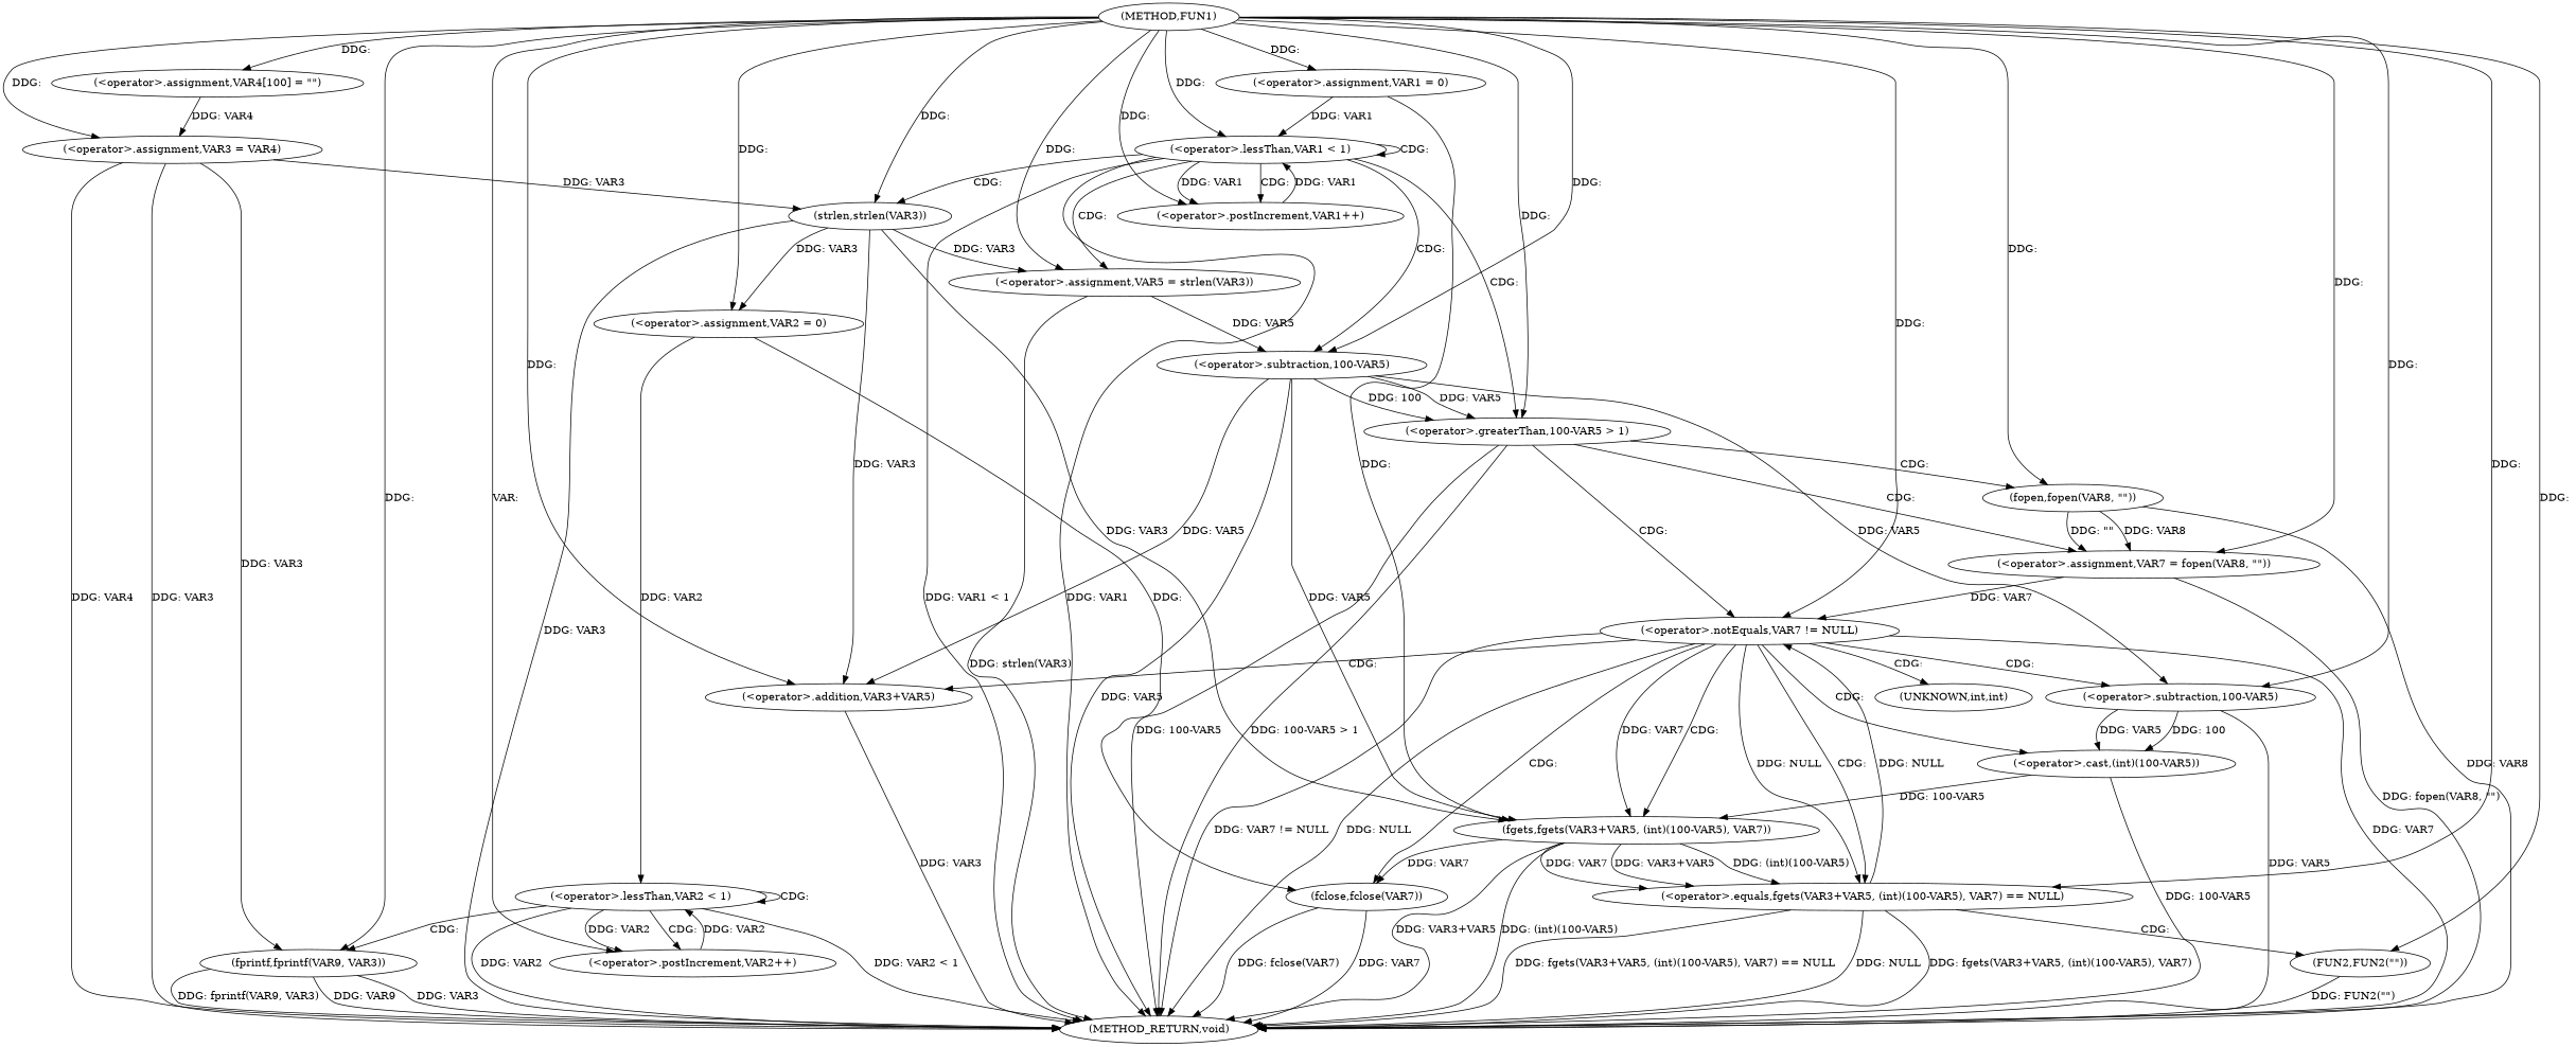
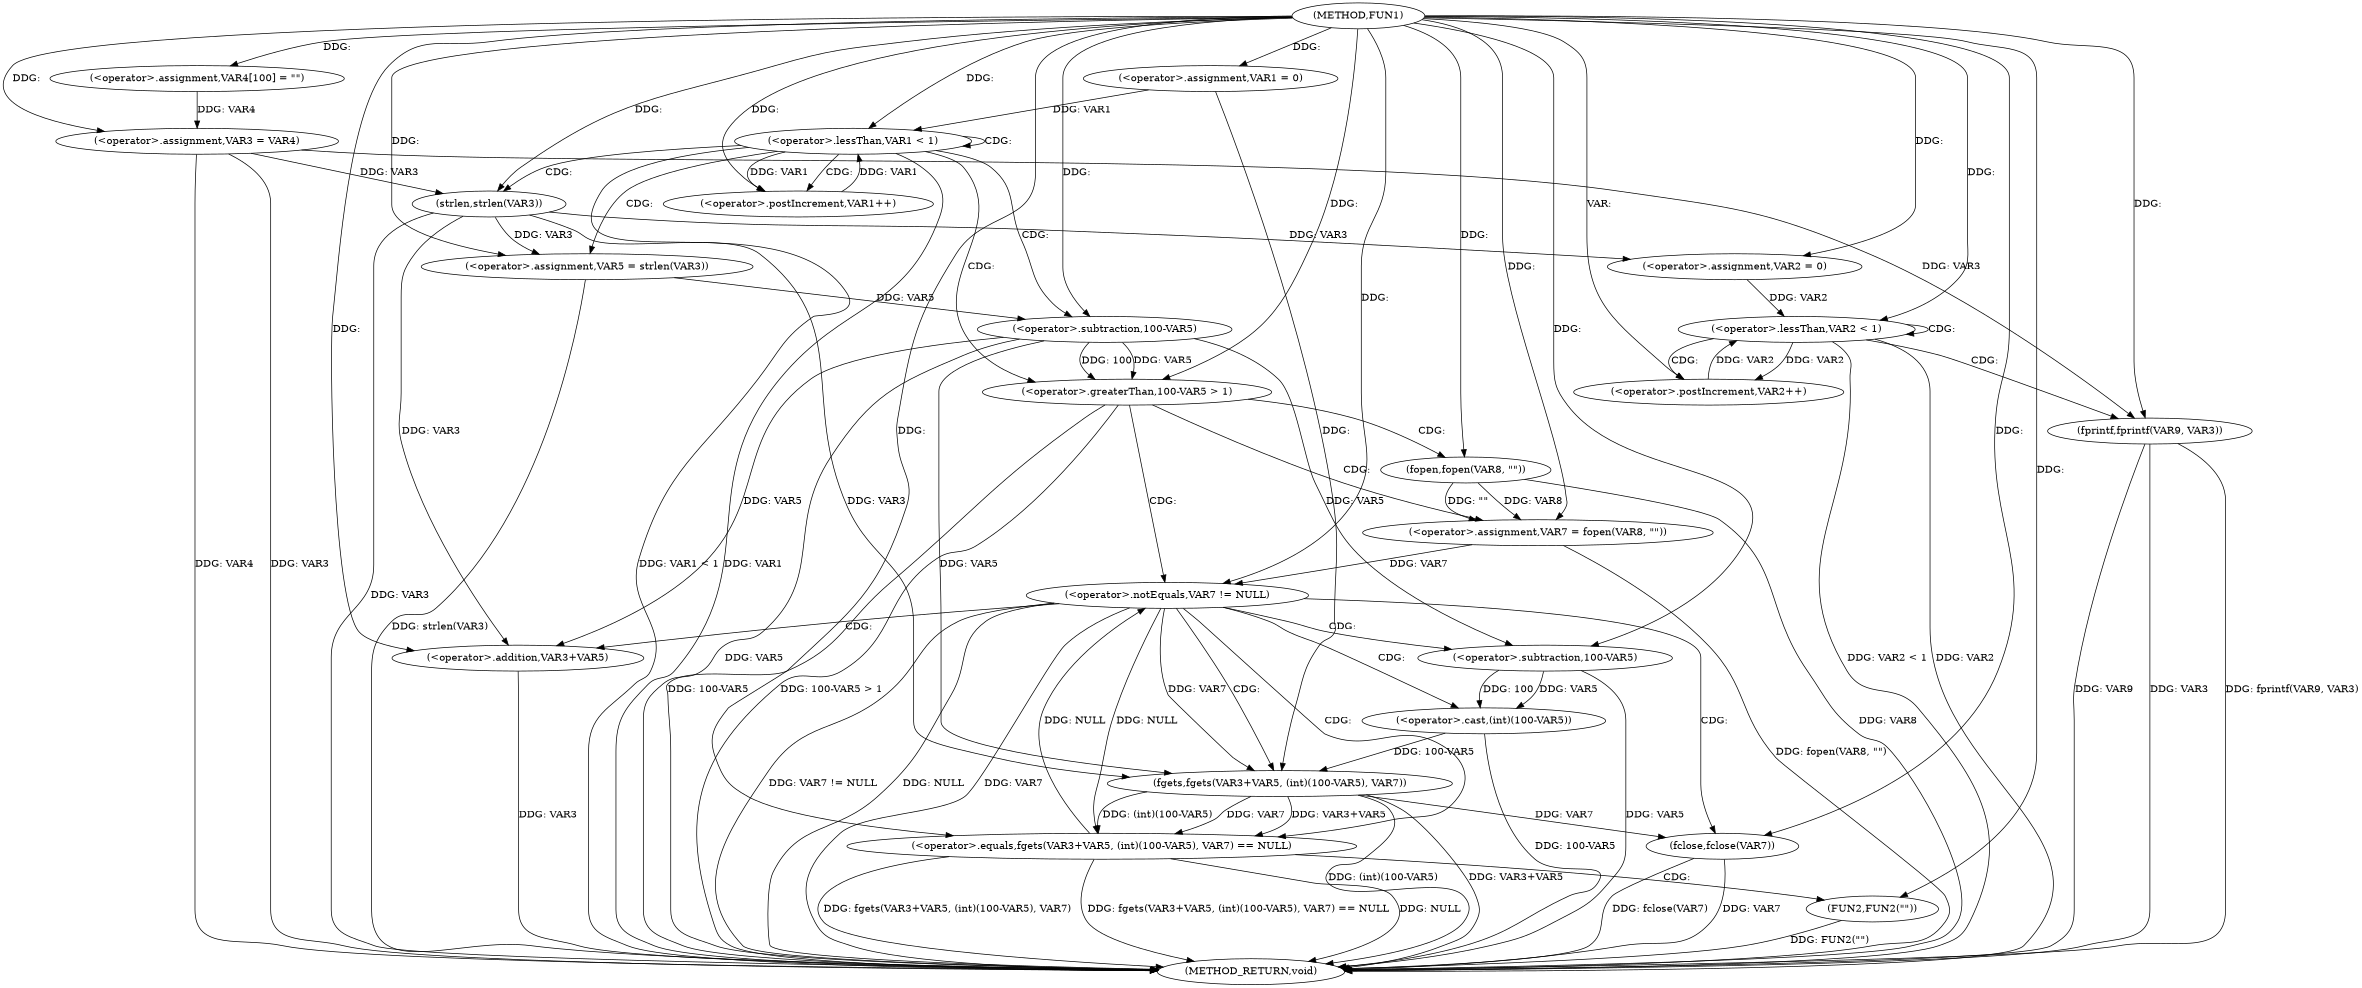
  digraph {
    n1 [label="(METHOD,FUN1)"]
    n2 [label="(<operator>.assignment,VAR4[100] = \"\")"]
    n3 [label="(<operator>.assignment,VAR3 = VAR4)"]
    n4 [label="(<operator>.assignment,VAR1 = 0)"]
    n5 [label="(<operator>.lessThan,VAR1 < 1)"]
    n6 [label="(<operator>.postIncrement,VAR1++)"]
    n7 [label="(<operator>.assignment,VAR5 = strlen(VAR3))"]
    n8 [label="(strlen,strlen(VAR3))"]
    n9 [label="(<operator>.greaterThan,100-VAR5 > 1)"]
    n10 [label="(<operator>.subtraction,100-VAR5)"]
    n11 [label="(<operator>.assignment,VAR7 = fopen(VAR8, \"\"))"]
    n12 [label="(fopen,fopen(VAR8, \"\"))"]
    n13 [label="(<operator>.notEquals,VAR7 != NULL)"]
    n14 [label="(<operator>.equals,fgets(VAR3+VAR5, (int)(100-VAR5), VAR7) == NULL)"]
    n15 [label="(<operator>.addition,VAR3+VAR5)"]
    n16 [label="(<operator>.subtraction,100-VAR5)"]
    n17 [label="(FUN2,FUN2(\"\"))"]
    n18 [label="(fclose,fclose(VAR7))"]
    n19 [label="(<operator>.assignment,VAR2 = 0)"]
    n20 [label="(<operator>.lessThan,VAR2 < 1)"]
    n21 [label="(<operator>.postIncrement,VAR2++)"]
    n22 [label="(fprintf,fprintf(VAR9, VAR3))"]
    n23 [label="(METHOD_RETURN,void)"]
    n24 [label="(fgets,fgets(VAR3+VAR5, (int)(100-VAR5), VAR7))"]
    n25 [label="(<operator>.cast,(int)(100-VAR5))"]
-   n26 [label="(UNKNOWN,int,int)"]
    n1 -> n2 [label="DDG: "]
    n1 -> n3 [label="DDG: "]
    n1 -> n4 [label="DDG: "]
    n1 -> n5 [label="DDG: "]
    n1 -> n6 [label="DDG: "]
    n1 -> n7 [label="DDG: "]
    n1 -> n8 [label="DDG: "]
    n1 -> n9 [label="DDG: "]
    n1 -> n10 [label="DDG: "]
    n1 -> n11 [label="DDG: "]
    n1 -> n12 [label="DDG: "]
    n1 -> n13 [label="DDG: "]
    n1 -> n14 [label="DDG: "]
    n1 -> n15 [label="DDG: "]
    n1 -> n16 [label="DDG: "]
    n1 -> n17 [label="DDG: "]
-   n19 -> n18 [label="DDG: "]
+   n1 -> n18 [label="DDG: "]
    n1 -> n19 [label="DDG: "]
+   n1 -> n20 [label="DDG: "]
    n1 -> n21 [label="VAR: "]
    n1 -> n22 [label="DDG: "]
    n2 -> n3 [label="DDG: VAR4"]
    n3 -> n8 [label="DDG: VAR3"]
    n3 -> n22 [label="DDG: VAR3"]
    n3 -> n23 [label="DDG: VAR3"]
    n3 -> n23 [label="DDG: VAR4"]
    n4 -> n5 [label="DDG: VAR1"]
    n4 -> n24 [label="DDG: "]
    n5 -> n5 [label="CDG: "]
    n5 -> n6 [label="DDG: VAR1"]
    n5 -> n6 [label="CDG: "]
    n5 -> n7 [label="CDG: "]
    n5 -> n8 [label="CDG: "]
    n5 -> n9 [label="CDG: "]
    n5 -> n10 [label="CDG: "]
    n5 -> n23 [label="DDG: VAR1"]
    n5 -> n23 [label="DDG: VAR1 < 1"]
    n6 -> n5 [label="DDG: VAR1"]
    n7 -> n10 [label="DDG: VAR5"]
    n7 -> n23 [label="DDG: strlen(VAR3)"]
    n8 -> n7 [label="DDG: VAR3"]
    n8 -> n15 [label="DDG: VAR3"]
    n8 -> n19 [label="DDG: VAR3"]
    n8 -> n23 [label="DDG: VAR3"]
    n8 -> n24 [label="DDG: VAR3"]
    n9 -> n11 [label="CDG: "]
    n9 -> n12 [label="CDG: "]
    n9 -> n13 [label="CDG: "]
    n9 -> n23 [label="DDG: 100-VAR5 > 1"]
    n9 -> n23 [label="DDG: 100-VAR5"]
    n10 -> n9 [label="DDG: 100"]
    n10 -> n9 [label="DDG: VAR5"]
    n10 -> n15 [label="DDG: VAR5"]
    n10 -> n16 [label="DDG: VAR5"]
    n10 -> n23 [label="DDG: VAR5"]
    n10 -> n24 [label="DDG: VAR5"]
    n11 -> n13 [label="DDG: VAR7"]
    n11 -> n23 [label="DDG: fopen(VAR8, \"\")"]
    n12 -> n11 [label="DDG: VAR8"]
    n12 -> n11 [label="DDG: \"\""]
    n12 -> n23 [label="DDG: VAR8"]
    n13 -> n14 [label="DDG: NULL"]
    n13 -> n14 [label="CDG: "]
    n13 -> n15 [label="CDG: "]
    n13 -> n16 [label="CDG: "]
    n13 -> n18 [label="CDG: "]
    n13 -> n23 [label="DDG: VAR7 != NULL"]
    n13 -> n23 [label="DDG: NULL"]
    n13 -> n23 [label="DDG: VAR7"]
    n13 -> n24 [label="DDG: VAR7"]
    n13 -> n24 [label="CDG: "]
    n13 -> n25 [label="CDG: "]
-   n13 -> n26 [label="CDG: "]
    n14 -> n13 [label="DDG: NULL"]
    n14 -> n17 [label="CDG: "]
    n14 -> n23 [label="DDG: NULL"]
    n14 -> n23 [label="DDG: fgets(VAR3+VAR5, (int)(100-VAR5), VAR7)"]
    n14 -> n23 [label="DDG: fgets(VAR3+VAR5, (int)(100-VAR5), VAR7) == NULL"]
    n15 -> n23 [label="DDG: VAR3"]
    n16 -> n23 [label="DDG: VAR5"]
    n16 -> n25 [label="DDG: 100"]
    n16 -> n25 [label="DDG: VAR5"]
    n17 -> n23 [label="DDG: FUN2(\"\")"]
    n18 -> n23 [label="DDG: VAR7"]
    n18 -> n23 [label="DDG: fclose(VAR7)"]
    n19 -> n20 [label="DDG: VAR2"]
    n20 -> n20 [label="CDG: "]
    n20 -> n21 [label="DDG: VAR2"]
    n20 -> n21 [label="CDG: "]
    n20 -> n22 [label="CDG: "]
    n20 -> n23 [label="DDG: VAR2"]
    n20 -> n23 [label="DDG: VAR2 < 1"]
    n21 -> n20 [label="DDG: VAR2"]
    n22 -> n23 [label="DDG: VAR3"]
    n22 -> n23 [label="DDG: fprintf(VAR9, VAR3)"]
    n22 -> n23 [label="DDG: VAR9"]
    n24 -> n14 [label="DDG: VAR3+VAR5"]
    n24 -> n14 [label="DDG: (int)(100-VAR5)"]
    n24 -> n14 [label="DDG: VAR7"]
    n24 -> n18 [label="DDG: VAR7"]
    n24 -> n23 [label="DDG: (int)(100-VAR5)"]
    n24 -> n23 [label="DDG: VAR3+VAR5"]
    n25 -> n23 [label="DDG: 100-VAR5"]
    n25 -> n24 [label="DDG: 100-VAR5"]
  }
